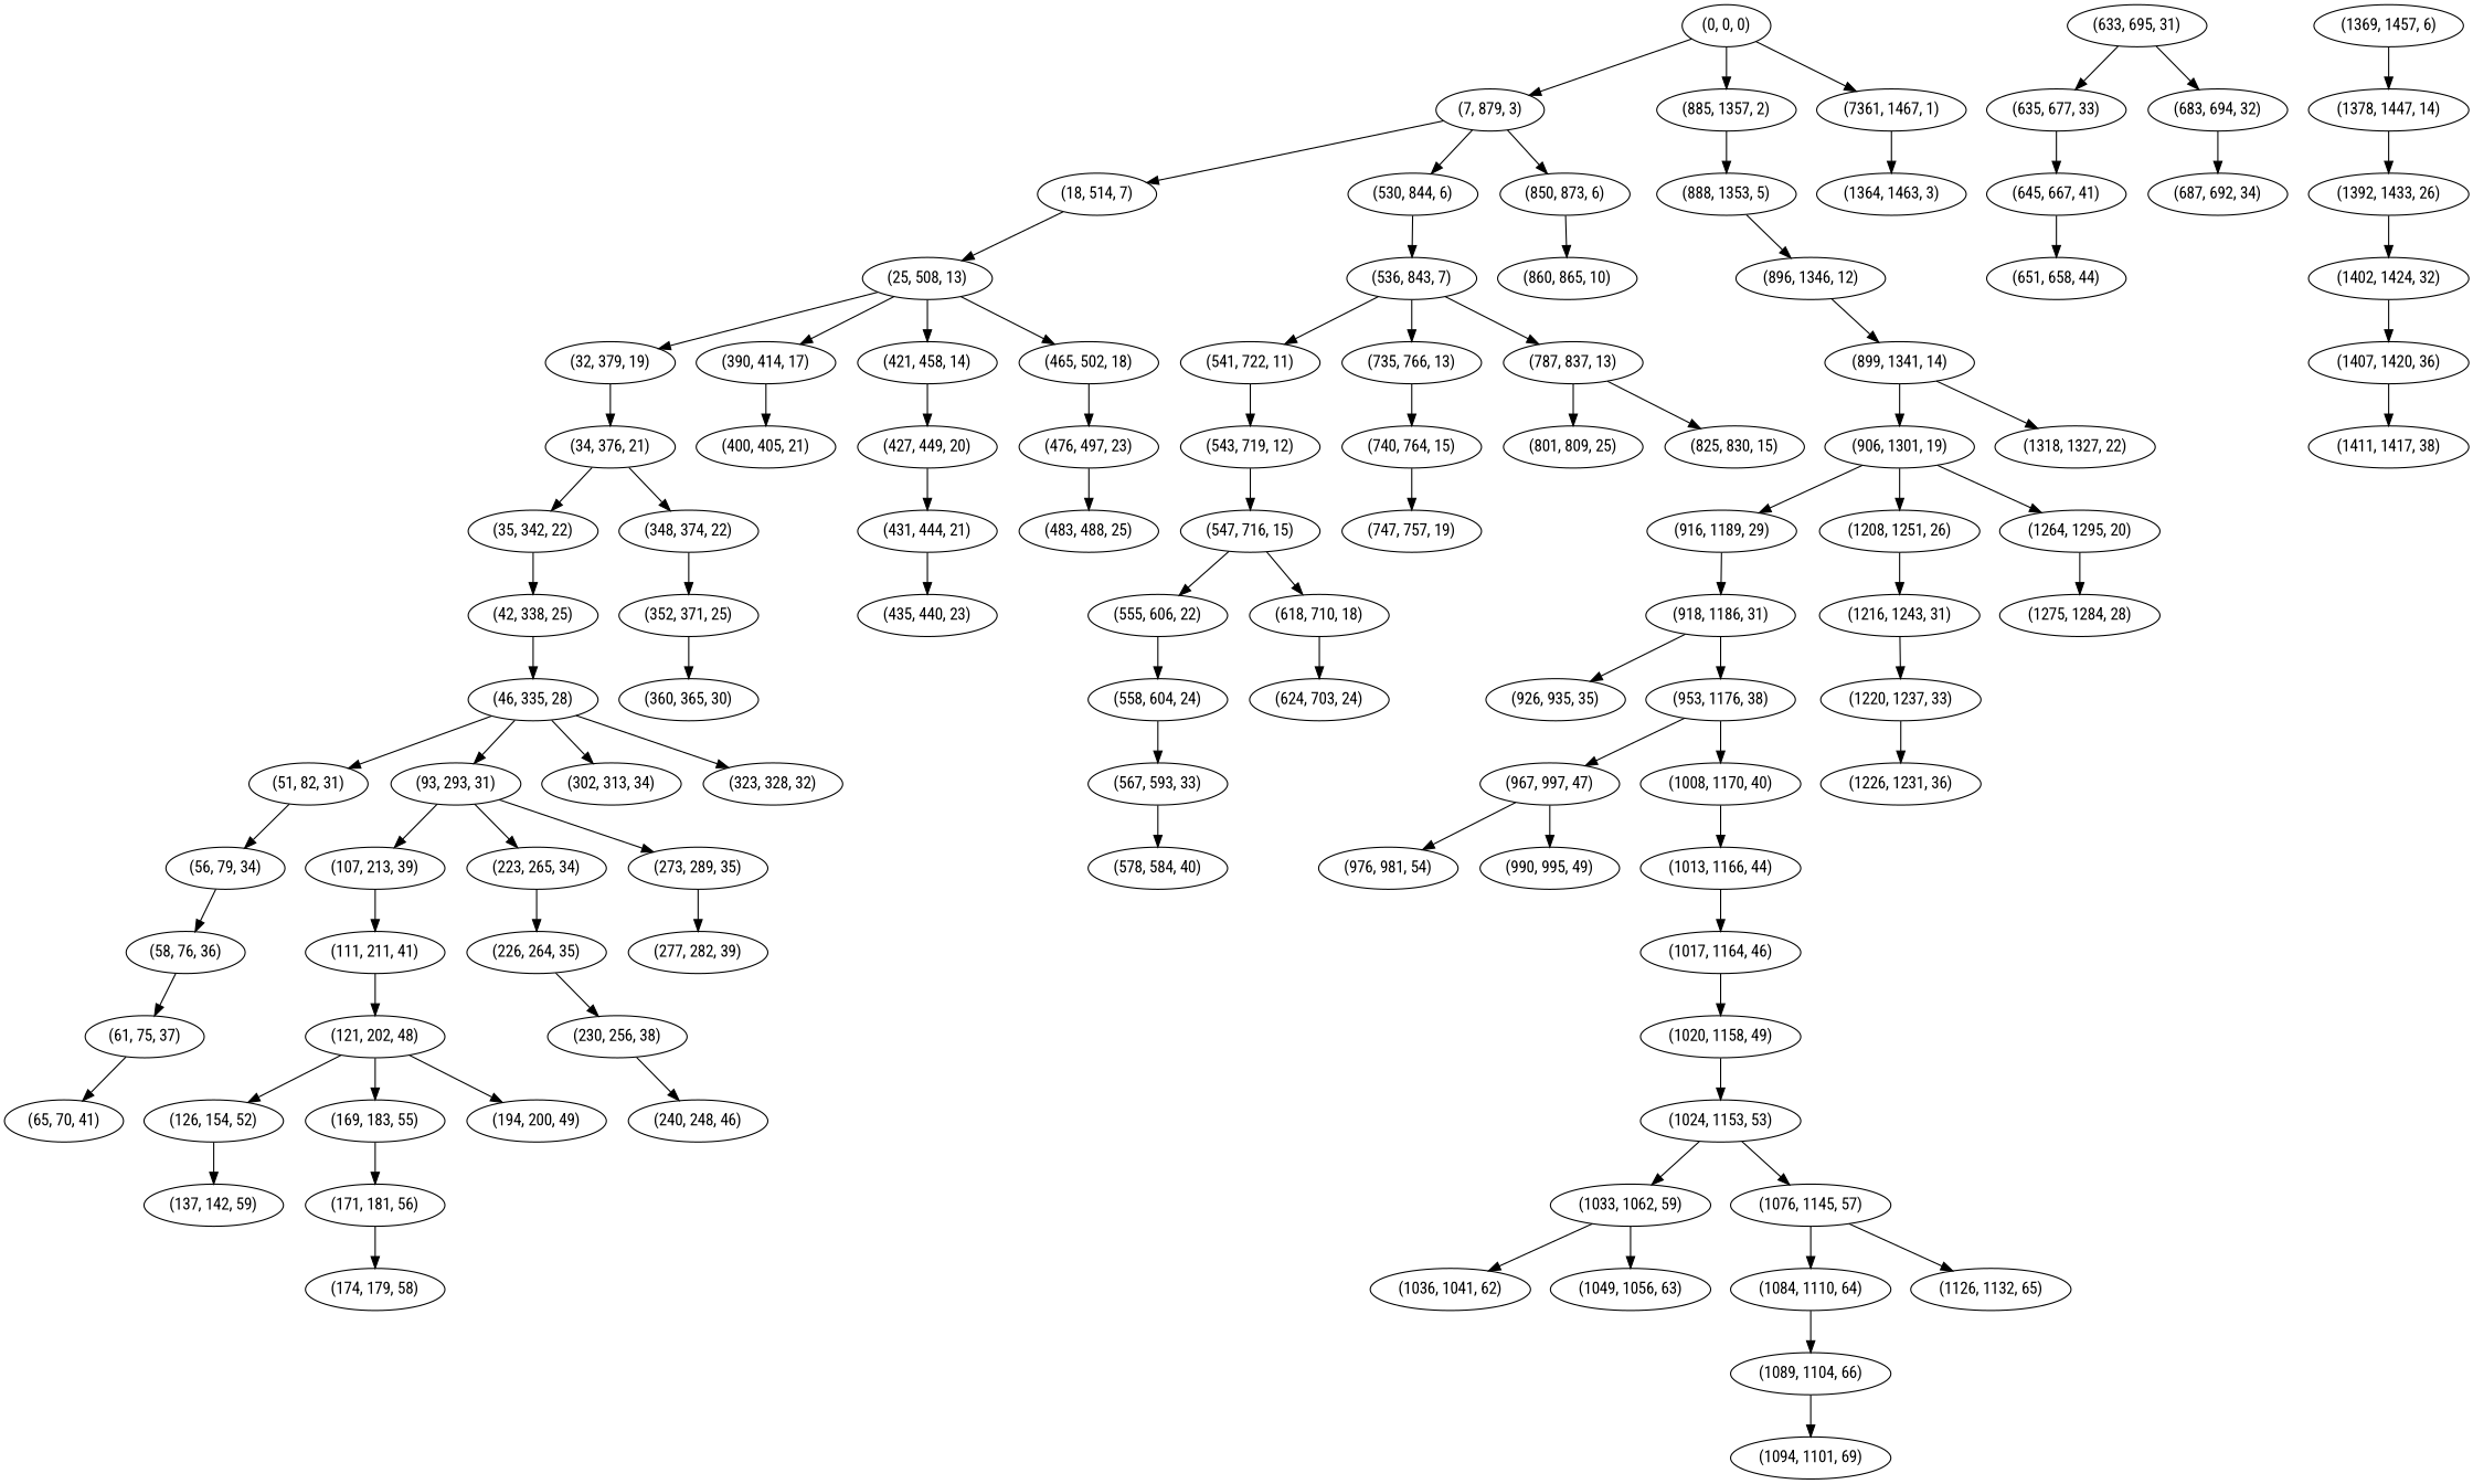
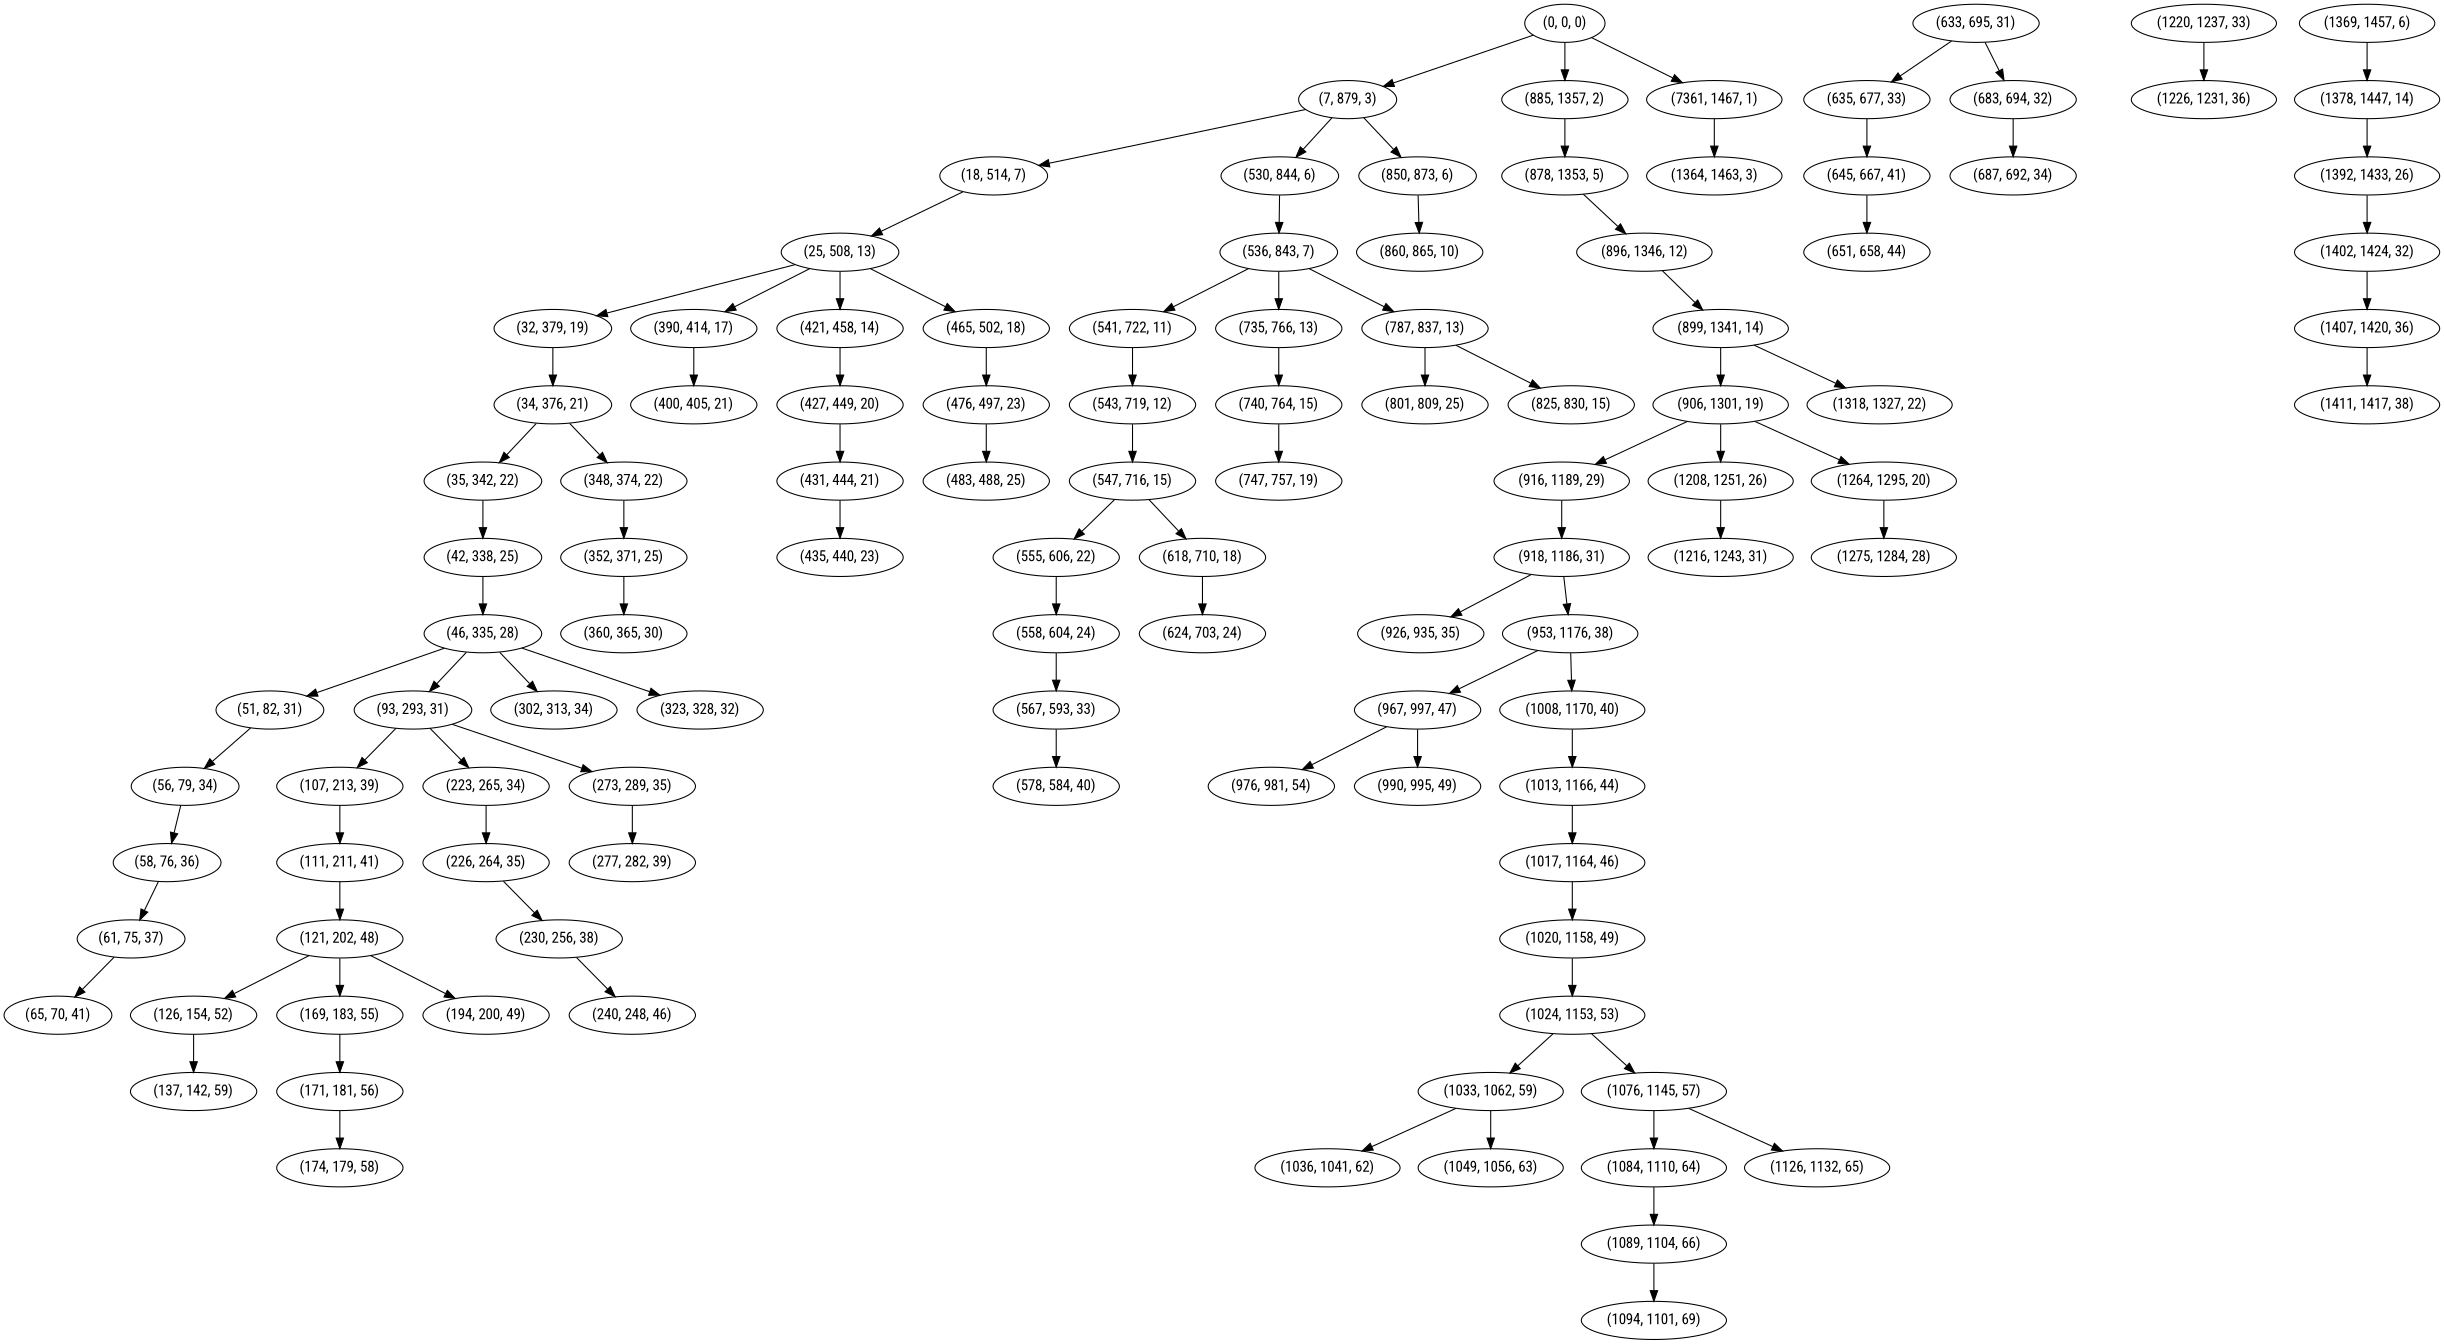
  digraph {
    fontname="Roboto Condensed"
    node [fontname="Roboto Condensed"]
    edge [fontname="Roboto Condensed"]
    "(0, 0, 0)"
    "(7, 879, 3)"
    "(885, 1357, 2)"
    n4 [label="(7361, 1467, 1)"]
    "(18, 514, 7)"
    "(530, 844, 6)"
    "(850, 873, 6)"
-   "(888, 1353, 5)"
+   "(888, 1353, 5)" [label="(878, 1353, 5)"]
    "(1364, 1463, 3)"
    "(25, 508, 13)"
    "(536, 843, 7)"
    "(860, 865, 10)"
    "(32, 379, 19)"
    "(390, 414, 17)"
    "(421, 458, 14)"
    "(465, 502, 18)"
    "(34, 376, 21)"
    "(400, 405, 21)"
    "(427, 449, 20)"
    "(476, 497, 23)"
    "(35, 342, 22)"
    "(348, 374, 22)"
    "(42, 338, 25)"
    "(352, 371, 25)"
    "(46, 335, 28)"
    "(51, 82, 31)"
    "(93, 293, 31)"
    "(302, 313, 34)"
    "(323, 328, 32)"
    "(56, 79, 34)"
    "(107, 213, 39)"
    "(223, 265, 34)"
    "(273, 289, 35)"
    "(58, 76, 36)"
    "(61, 75, 37)"
    "(65, 70, 41)"
    "(111, 211, 41)"
    "(226, 264, 35)"
    "(277, 282, 39)"
    "(121, 202, 48)"
    "(126, 154, 52)"
    "(169, 183, 55)"
    "(194, 200, 49)"
    "(137, 142, 59)"
    "(171, 181, 56)"
    "(174, 179, 58)"
    "(230, 256, 38)"
    "(240, 248, 46)"
    "(360, 365, 30)"
    "(431, 444, 21)"
    "(435, 440, 23)"
    "(483, 488, 25)"
    "(541, 722, 11)"
    "(735, 766, 13)"
    "(787, 837, 13)"
    "(543, 719, 12)"
    "(740, 764, 15)"
    "(801, 809, 25)"
    "(825, 830, 15)"
    "(547, 716, 15)"
    "(555, 606, 22)"
    "(618, 710, 18)"
    "(558, 604, 24)"
    "(624, 703, 24)"
    "(567, 593, 33)"
    "(578, 584, 40)"
    "(633, 695, 31)"
    "(635, 677, 33)"
    "(683, 694, 32)"
    "(645, 667, 41)"
    "(687, 692, 34)"
    "(651, 658, 44)"
    "(747, 757, 19)"
    "(896, 1346, 12)"
    "(899, 1341, 14)"
    "(906, 1301, 19)"
    "(1318, 1327, 22)"
    "(916, 1189, 29)"
    "(1208, 1251, 26)"
    "(1264, 1295, 20)"
    "(918, 1186, 31)"
    "(1216, 1243, 31)"
    "(1275, 1284, 28)"
    "(926, 935, 35)"
    "(953, 1176, 38)"
    "(967, 997, 47)"
    "(1008, 1170, 40)"
    "(976, 981, 54)"
    "(990, 995, 49)"
    "(1013, 1166, 44)"
    "(1017, 1164, 46)"
    "(1020, 1158, 49)"
    "(1024, 1153, 53)"
    "(1033, 1062, 59)"
    "(1076, 1145, 57)"
    "(1036, 1041, 62)"
    "(1049, 1056, 63)"
    "(1084, 1110, 64)"
    "(1126, 1132, 65)"
    "(1089, 1104, 66)"
    "(1094, 1101, 69)"
    "(1220, 1237, 33)"
    "(1226, 1231, 36)"
    "(1369, 1457, 6)"
    "(1378, 1447, 14)"
    "(1392, 1433, 26)"
    "(1402, 1424, 32)"
    "(1407, 1420, 36)"
    "(1411, 1417, 38)"
    "(0, 0, 0)" -> "(7, 879, 3)"
    "(0, 0, 0)" -> "(885, 1357, 2)"
    "(0, 0, 0)" -> n4
    "(7, 879, 3)" -> "(18, 514, 7)"
    "(7, 879, 3)" -> "(530, 844, 6)"
    "(7, 879, 3)" -> "(850, 873, 6)"
    "(885, 1357, 2)" -> "(888, 1353, 5)"
    n4 -> "(1364, 1463, 3)"
    "(18, 514, 7)" -> "(25, 508, 13)"
    "(530, 844, 6)" -> "(536, 843, 7)"
    "(850, 873, 6)" -> "(860, 865, 10)"
    "(888, 1353, 5)" -> "(896, 1346, 12)"
    "(25, 508, 13)" -> "(32, 379, 19)"
    "(25, 508, 13)" -> "(390, 414, 17)"
    "(25, 508, 13)" -> "(421, 458, 14)"
    "(25, 508, 13)" -> "(465, 502, 18)"
    "(536, 843, 7)" -> "(541, 722, 11)"
    "(536, 843, 7)" -> "(735, 766, 13)"
    "(536, 843, 7)" -> "(787, 837, 13)"
    "(32, 379, 19)" -> "(34, 376, 21)"
    "(390, 414, 17)" -> "(400, 405, 21)"
    "(421, 458, 14)" -> "(427, 449, 20)"
    "(465, 502, 18)" -> "(476, 497, 23)"
    "(34, 376, 21)" -> "(35, 342, 22)"
    "(34, 376, 21)" -> "(348, 374, 22)"
    "(427, 449, 20)" -> "(431, 444, 21)"
    "(476, 497, 23)" -> "(483, 488, 25)"
    "(35, 342, 22)" -> "(42, 338, 25)"
    "(348, 374, 22)" -> "(352, 371, 25)"
    "(42, 338, 25)" -> "(46, 335, 28)"
    "(352, 371, 25)" -> "(360, 365, 30)"
    "(46, 335, 28)" -> "(51, 82, 31)"
    "(46, 335, 28)" -> "(93, 293, 31)"
    "(46, 335, 28)" -> "(302, 313, 34)"
    "(46, 335, 28)" -> "(323, 328, 32)"
    "(51, 82, 31)" -> "(56, 79, 34)"
    "(93, 293, 31)" -> "(107, 213, 39)"
    "(93, 293, 31)" -> "(223, 265, 34)"
    "(93, 293, 31)" -> "(273, 289, 35)"
    "(56, 79, 34)" -> "(58, 76, 36)"
    "(107, 213, 39)" -> "(111, 211, 41)"
    "(223, 265, 34)" -> "(226, 264, 35)"
    "(273, 289, 35)" -> "(277, 282, 39)"
    "(58, 76, 36)" -> "(61, 75, 37)"
    "(61, 75, 37)" -> "(65, 70, 41)"
    "(111, 211, 41)" -> "(121, 202, 48)"
    "(226, 264, 35)" -> "(230, 256, 38)"
    "(121, 202, 48)" -> "(126, 154, 52)"
    "(121, 202, 48)" -> "(169, 183, 55)"
    "(121, 202, 48)" -> "(194, 200, 49)"
    "(126, 154, 52)" -> "(137, 142, 59)"
    "(169, 183, 55)" -> "(171, 181, 56)"
    "(171, 181, 56)" -> "(174, 179, 58)"
    "(230, 256, 38)" -> "(240, 248, 46)"
    "(431, 444, 21)" -> "(435, 440, 23)"
    "(541, 722, 11)" -> "(543, 719, 12)"
    "(735, 766, 13)" -> "(740, 764, 15)"
    "(787, 837, 13)" -> "(801, 809, 25)"
    "(787, 837, 13)" -> "(825, 830, 15)"
    "(543, 719, 12)" -> "(547, 716, 15)"
    "(740, 764, 15)" -> "(747, 757, 19)"
    "(547, 716, 15)" -> "(555, 606, 22)"
    "(547, 716, 15)" -> "(618, 710, 18)"
    "(555, 606, 22)" -> "(558, 604, 24)"
    "(618, 710, 18)" -> "(624, 703, 24)"
    "(558, 604, 24)" -> "(567, 593, 33)"
    "(567, 593, 33)" -> "(578, 584, 40)"
    "(633, 695, 31)" -> "(635, 677, 33)"
    "(633, 695, 31)" -> "(683, 694, 32)"
    "(635, 677, 33)" -> "(645, 667, 41)"
    "(683, 694, 32)" -> "(687, 692, 34)"
    "(645, 667, 41)" -> "(651, 658, 44)"
    "(896, 1346, 12)" -> "(899, 1341, 14)"
    "(899, 1341, 14)" -> "(906, 1301, 19)"
    "(899, 1341, 14)" -> "(1318, 1327, 22)"
    "(906, 1301, 19)" -> "(916, 1189, 29)"
    "(906, 1301, 19)" -> "(1208, 1251, 26)"
    "(906, 1301, 19)" -> "(1264, 1295, 20)"
    "(916, 1189, 29)" -> "(918, 1186, 31)"
    "(1208, 1251, 26)" -> "(1216, 1243, 31)"
    "(1264, 1295, 20)" -> "(1275, 1284, 28)"
    "(918, 1186, 31)" -> "(926, 935, 35)"
    "(918, 1186, 31)" -> "(953, 1176, 38)"
-   "(1216, 1243, 31)" -> "(1220, 1237, 33)"
    "(953, 1176, 38)" -> "(967, 997, 47)"
    "(953, 1176, 38)" -> "(1008, 1170, 40)"
    "(967, 997, 47)" -> "(976, 981, 54)"
    "(967, 997, 47)" -> "(990, 995, 49)"
    "(1008, 1170, 40)" -> "(1013, 1166, 44)"
    "(1013, 1166, 44)" -> "(1017, 1164, 46)"
    "(1017, 1164, 46)" -> "(1020, 1158, 49)"
    "(1020, 1158, 49)" -> "(1024, 1153, 53)"
    "(1024, 1153, 53)" -> "(1033, 1062, 59)"
    "(1024, 1153, 53)" -> "(1076, 1145, 57)"
    "(1033, 1062, 59)" -> "(1036, 1041, 62)"
    "(1033, 1062, 59)" -> "(1049, 1056, 63)"
    "(1076, 1145, 57)" -> "(1084, 1110, 64)"
    "(1076, 1145, 57)" -> "(1126, 1132, 65)"
    "(1084, 1110, 64)" -> "(1089, 1104, 66)"
    "(1089, 1104, 66)" -> "(1094, 1101, 69)"
    "(1220, 1237, 33)" -> "(1226, 1231, 36)"
    "(1369, 1457, 6)" -> "(1378, 1447, 14)"
    "(1378, 1447, 14)" -> "(1392, 1433, 26)"
    "(1392, 1433, 26)" -> "(1402, 1424, 32)"
    "(1402, 1424, 32)" -> "(1407, 1420, 36)"
    "(1407, 1420, 36)" -> "(1411, 1417, 38)"
  }
